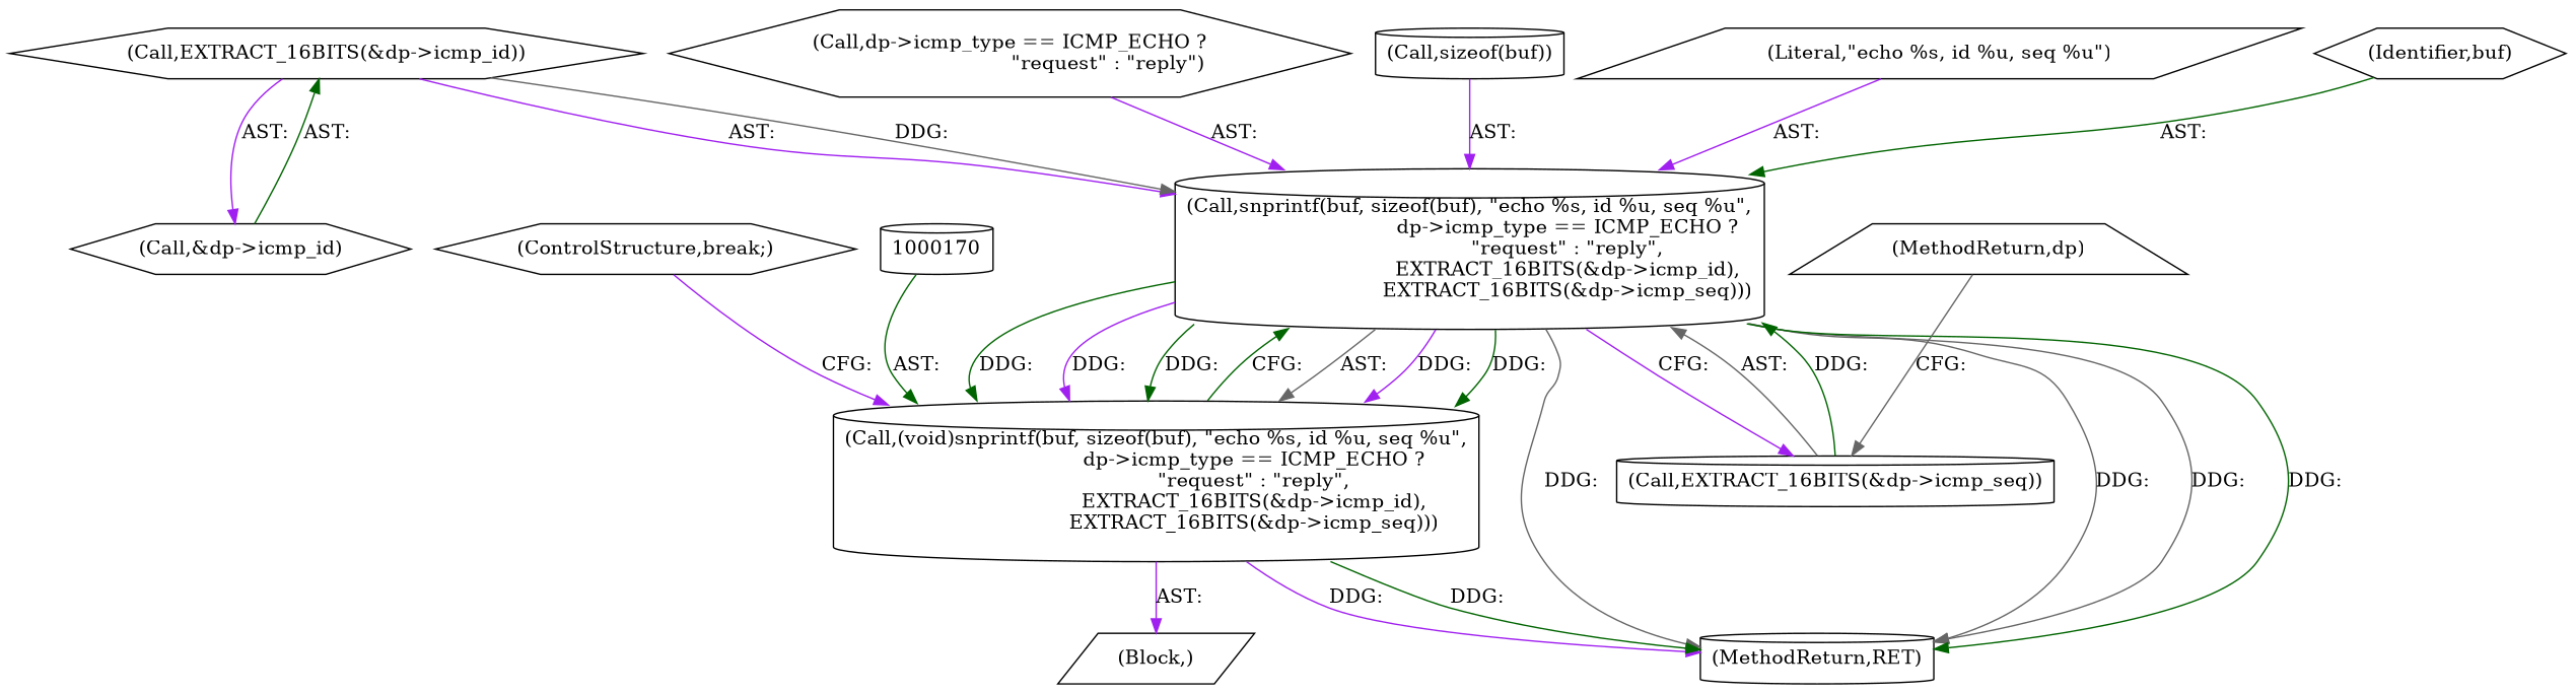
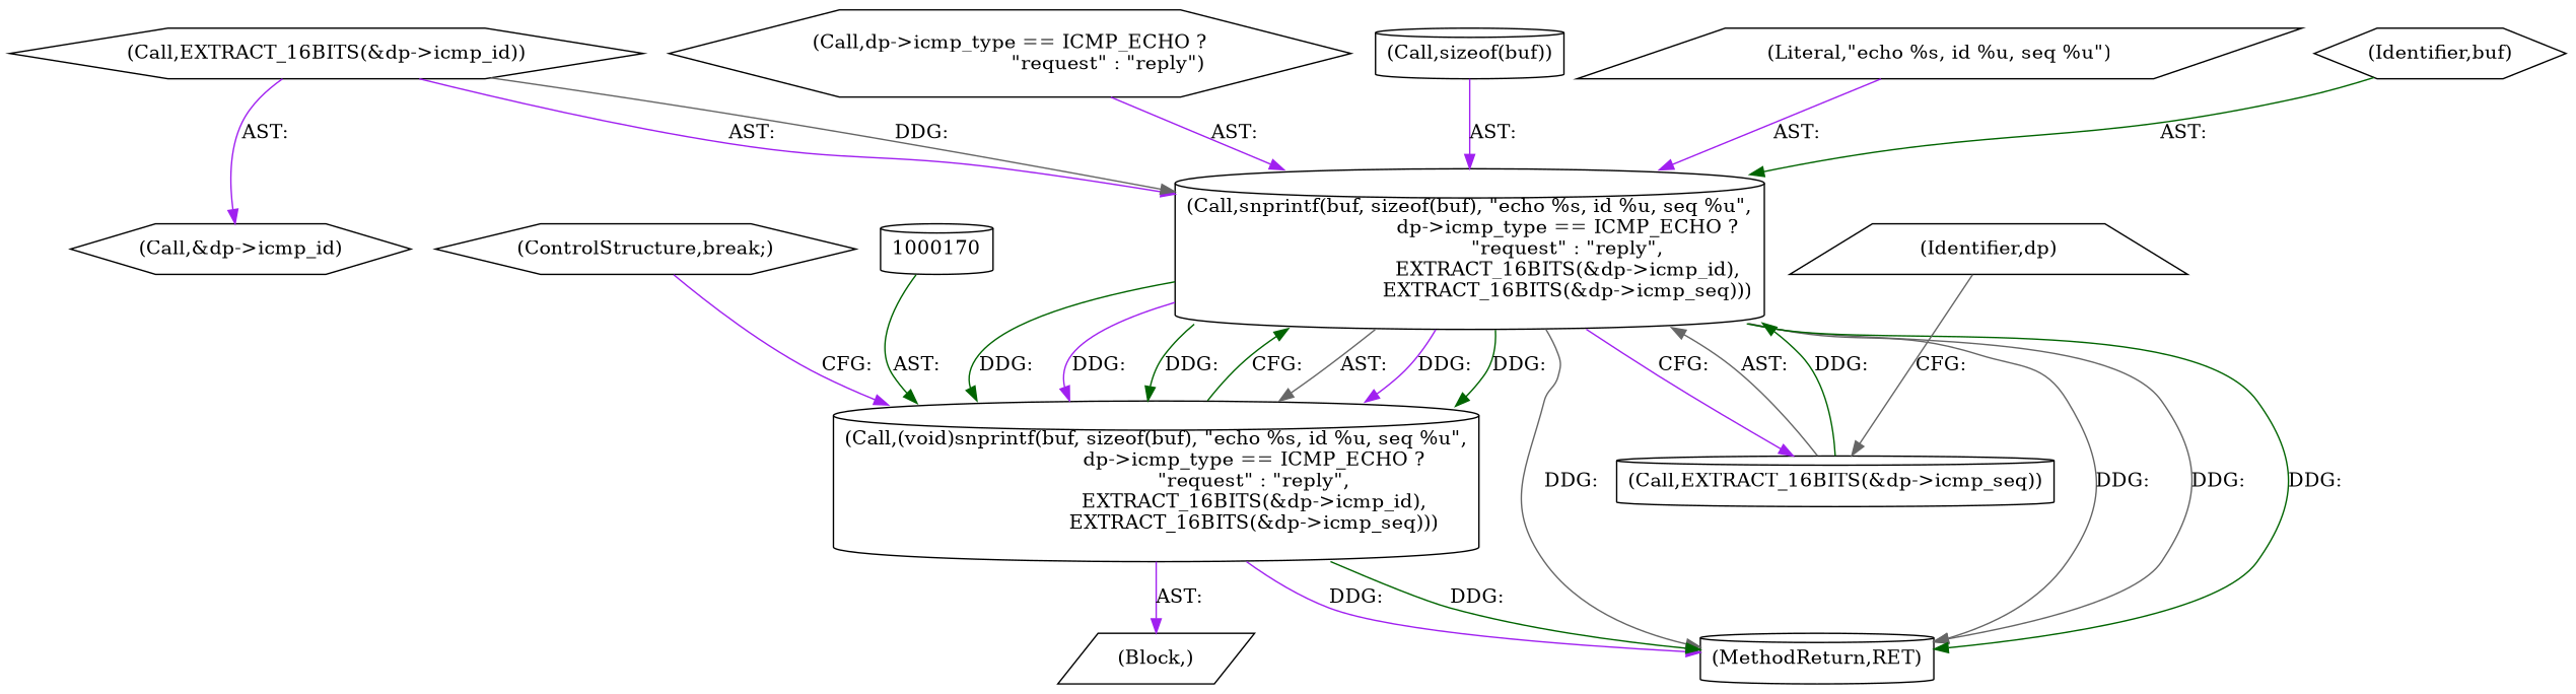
  digraph {
    node [shape=cylinder]
    edge [color=purple]
    n1 [label="(Call,EXTRACT_16BITS(&dp->icmp_id))" shape=hexagon]
    n2 [label="(Call,snprintf(buf, sizeof(buf), \"echo %s, id %u, seq %u\",\n                               dp->icmp_type == ICMP_ECHO ?\n                               \"request\" : \"reply\",\n                               EXTRACT_16BITS(&dp->icmp_id),\n                               EXTRACT_16BITS(&dp->icmp_seq)))"]
    n3 [label="(Call,&dp->icmp_id)" shape=hexagon]
    n4 [label="(MethodReturn,RET)"]
    n5 [label="(Call,(void)snprintf(buf, sizeof(buf), \"echo %s, id %u, seq %u\",\n                               dp->icmp_type == ICMP_ECHO ?\n                               \"request\" : \"reply\",\n                               EXTRACT_16BITS(&dp->icmp_id),\n                               EXTRACT_16BITS(&dp->icmp_seq)))"]
    n6 [label="(Call,EXTRACT_16BITS(&dp->icmp_seq))"]
    n7 [label="(Block,)" shape=parallelogram]
-   n8 [label="(MethodReturn,dp)" shape=trapezium]
+   n8 [label="(Identifier,dp)" shape=trapezium]
    n9 [label="(Literal,\"echo %s, id %u, seq %u\")" shape=parallelogram]
    n10 [label="(Identifier,buf)" shape=hexagon]
    n11 [label="(Call,dp->icmp_type == ICMP_ECHO ?\n                               \"request\" : \"reply\")" shape=hexagon]
    n12 [label="(ControlStructure,break;)" shape=hexagon]
    n13 [label="(Call,sizeof(buf))"]
    1000170
    n1 -> n2 [label="AST: "]
    n1 -> n2 [color=gray40 label="DDG: "]
    n1 -> n3 [label="AST: "]
    n2 -> n4 [color=gray40 label="DDG: "]
    n2 -> n4 [color=gray40 label="DDG: "]
    n2 -> n4 [color=gray40 label="DDG: "]
    n2 -> n4 [color=darkgreen label="DDG: "]
    n2 -> n5 [color=gray40 label="AST: "]
    n2 -> n5 [label="DDG: "]
    n2 -> n5 [color=darkgreen label="DDG: "]
    n2 -> n5 [color=darkgreen label="DDG: "]
    n2 -> n5 [label="DDG: "]
    n2 -> n5 [color=darkgreen label="DDG: "]
    n2 -> n6 [label="CFG: "]
-   n3 -> n1 [color=darkgreen label="AST: "]
    n5 -> n2 [color=darkgreen label="CFG: "]
    n5 -> n4 [label="DDG: "]
    n5 -> n4 [color=darkgreen label="DDG: "]
    n5 -> n7 [label="AST: "]
    n6 -> n2 [color=gray40 label="AST: "]
    n6 -> n2 [color=darkgreen label="DDG: "]
    n8 -> n6 [color=gray40 label="CFG: "]
    n9 -> n2 [label="AST: "]
    n10 -> n2 [color=darkgreen label="AST: "]
    n11 -> n2 [label="AST: "]
    n12 -> n5 [label="CFG: "]
    n13 -> n2 [label="AST: "]
    1000170 -> n5 [color=darkgreen label="AST: "]
  }
